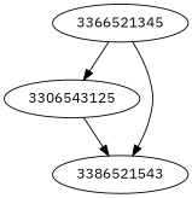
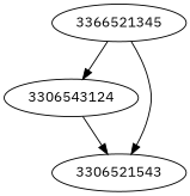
  strict digraph {
    fontname="IBM Plex Sans"
    node [fontname="IBM Plex Sans"]
    edge [fontname="IBM Plex Sans"]
    n1 [label=3366521345]
-   3306543125
-   3306521543 [label=3386521543]
+   3306543125 [label=3306543124]
+   3306521543
    n1 -> 3306543125
    n1 -> 3306521543
    3306543125 -> 3306521543
  }
